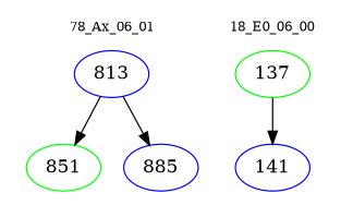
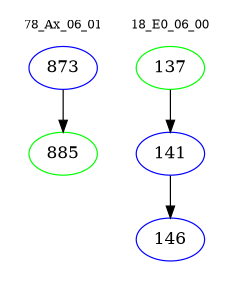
  digraph {
    node [color=blue]
    edge [color=black]
-   n1 [label=813]
-   n2 [color=green label=851]
-   n3 [label=885]
+   n1 [label=873]
+   n3 [color=green label=885]
    n4 [label=141]
    n5 [color=green label=137]
+   n6 [label=146]
    subgraph cluster_1 {
      color=white
      fontsize=10
      label="78_Ax_06_01"
      n1
-     n2
      n3
    }
    subgraph cluster_2 {
      color=white
      fontsize=10
      label="18_E0_06_00"
      n4
      n5
+     n6
    }
-   n1 -> n2
    n1 -> n3
+   n4 -> n6
    n5 -> n4
  }
